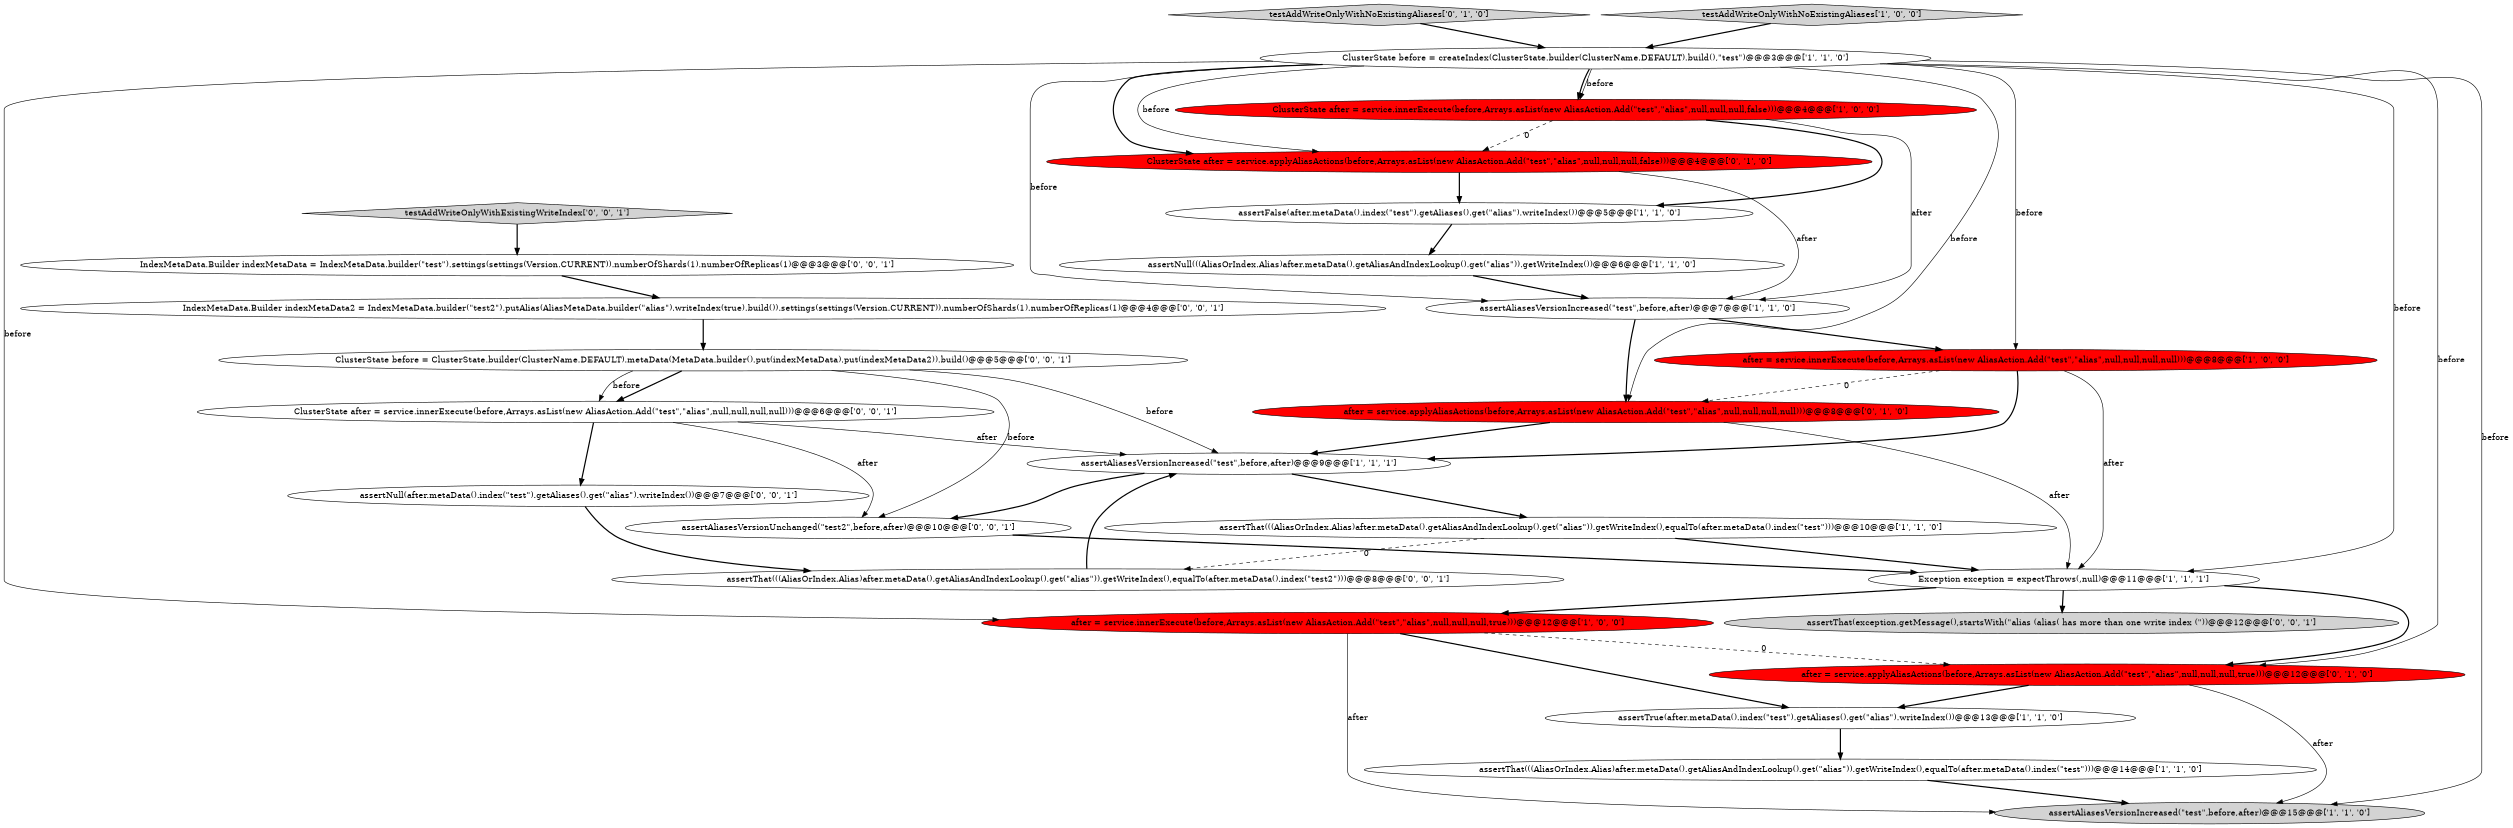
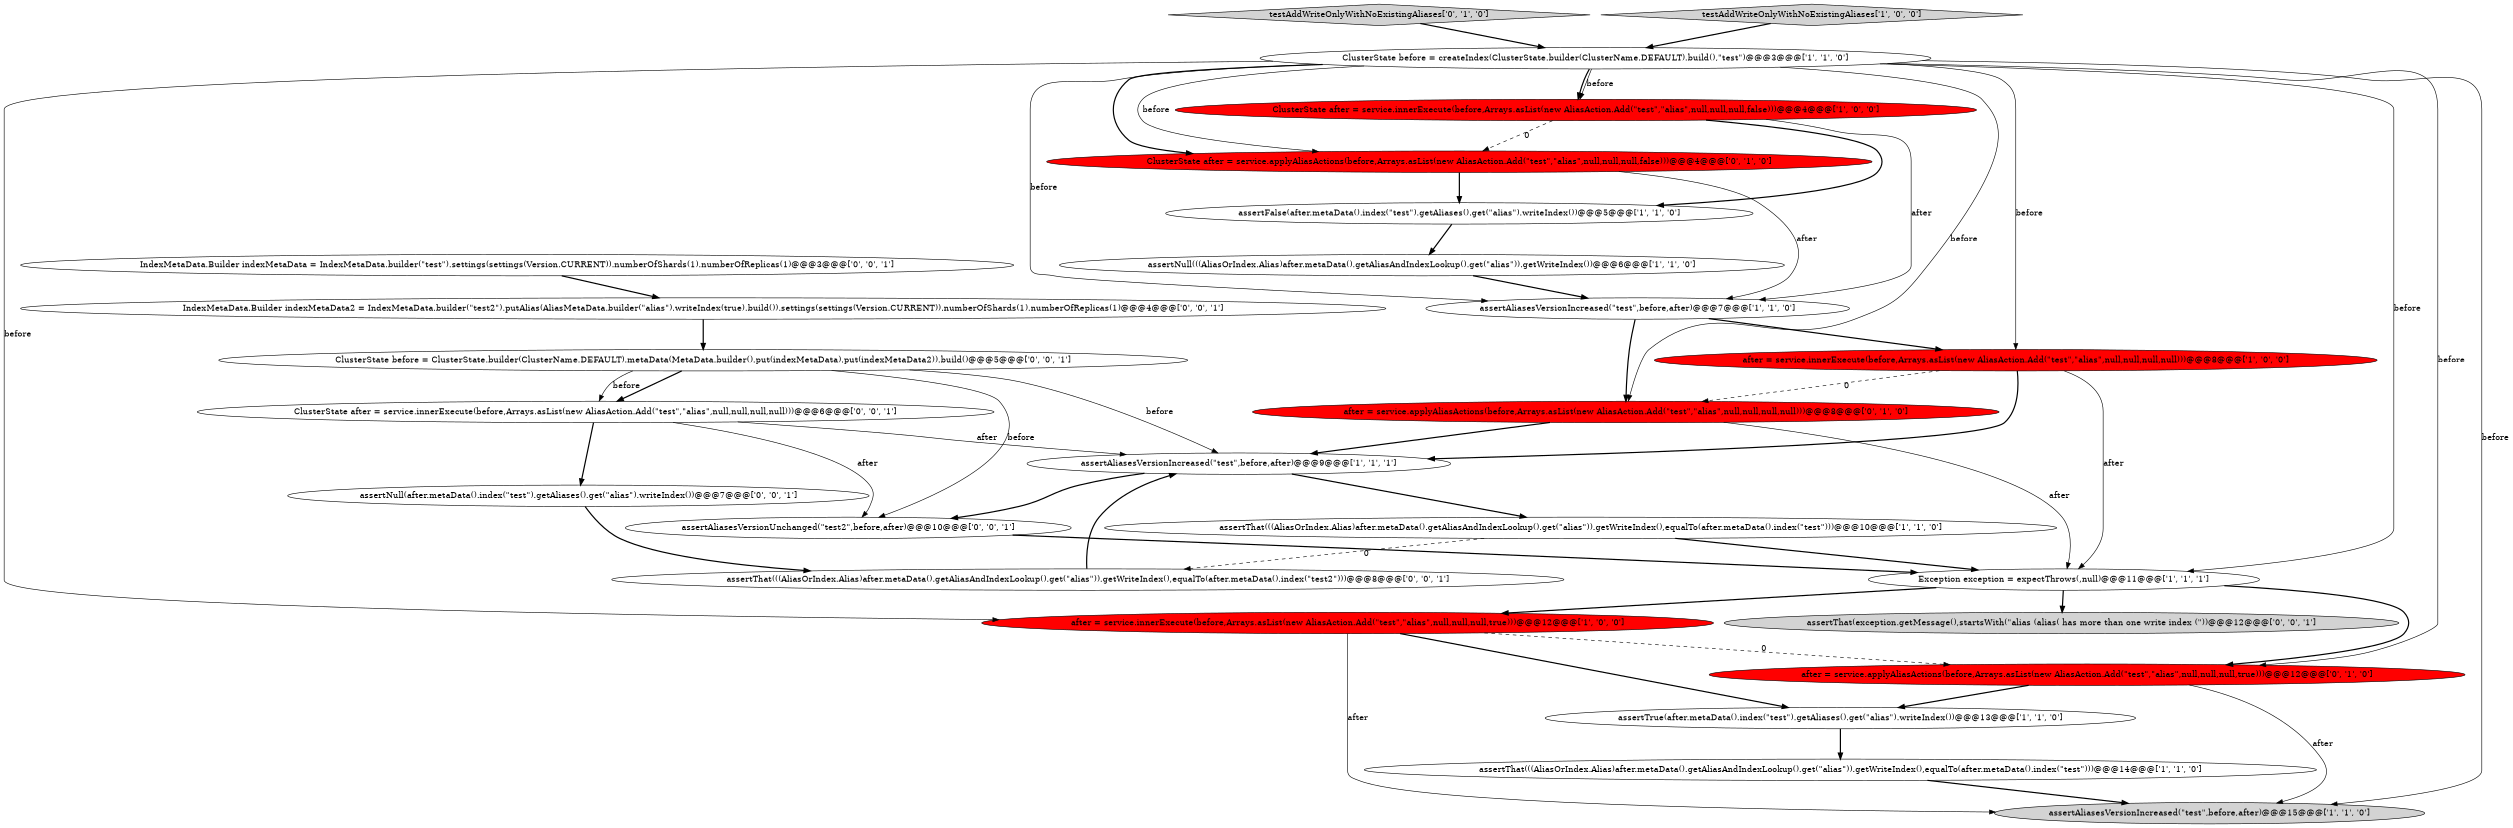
  digraph {
    node [fillcolor=white shape=ellipse style=filled]
    edge [style=bold]
    n1 [label="IndexMetaData.Builder indexMetaData = IndexMetaData.builder(\"test\").settings(settings(Version.CURRENT)).numberOfShards(1).numberOfReplicas(1)@@@3@@@['0', '0', '1']"]
    n2 [label="IndexMetaData.Builder indexMetaData2 = IndexMetaData.builder(\"test2\").putAlias(AliasMetaData.builder(\"alias\").writeIndex(true).build()).settings(settings(Version.CURRENT)).numberOfShards(1).numberOfReplicas(1)@@@4@@@['0', '0', '1']"]
    n3 [fillcolor=red label="ClusterState after = service.innerExecute(before,Arrays.asList(new AliasAction.Add(\"test\",\"alias\",null,null,null,false)))@@@4@@@['1', '0', '0']"]
    n4 [label="assertAliasesVersionIncreased(\"test\",before,after)@@@7@@@['1', '1', '0']"]
    n5 [fillcolor=red label="ClusterState after = service.applyAliasActions(before,Arrays.asList(new AliasAction.Add(\"test\",\"alias\",null,null,null,false)))@@@4@@@['0', '1', '0']"]
    n6 [label="assertFalse(after.metaData().index(\"test\").getAliases().get(\"alias\").writeIndex())@@@5@@@['1', '1', '0']"]
    n7 [fillcolor=red label="after = service.applyAliasActions(before,Arrays.asList(new AliasAction.Add(\"test\",\"alias\",null,null,null,true)))@@@12@@@['0', '1', '0']"]
    n8 [fillcolor=lightgray label="assertAliasesVersionIncreased(\"test\",before,after)@@@15@@@['1', '1', '0']"]
    n9 [label="assertTrue(after.metaData().index(\"test\").getAliases().get(\"alias\").writeIndex())@@@13@@@['1', '1', '0']"]
    n10 [fillcolor=lightgray label="testAddWriteOnlyWithNoExistingAliases['0', '1', '0']" shape=diamond]
    n11 [label="ClusterState before = createIndex(ClusterState.builder(ClusterName.DEFAULT).build(),\"test\")@@@3@@@['1', '1', '0']"]
    n12 [label="ClusterState before = ClusterState.builder(ClusterName.DEFAULT).metaData(MetaData.builder().put(indexMetaData).put(indexMetaData2)).build()@@@5@@@['0', '0', '1']"]
    n13 [label="ClusterState after = service.innerExecute(before,Arrays.asList(new AliasAction.Add(\"test\",\"alias\",null,null,null,null)))@@@6@@@['0', '0', '1']"]
    n14 [label="assertAliasesVersionIncreased(\"test\",before,after)@@@9@@@['1', '1', '1']"]
    n15 [label="assertAliasesVersionUnchanged(\"test2\",before,after)@@@10@@@['0', '0', '1']"]
    n16 [label="assertNull(((AliasOrIndex.Alias)after.metaData().getAliasAndIndexLookup().get(\"alias\")).getWriteIndex())@@@6@@@['1', '1', '0']"]
    n17 [fillcolor=red label="after = service.innerExecute(before,Arrays.asList(new AliasAction.Add(\"test\",\"alias\",null,null,null,null)))@@@8@@@['1', '0', '0']"]
    n18 [fillcolor=red label="after = service.applyAliasActions(before,Arrays.asList(new AliasAction.Add(\"test\",\"alias\",null,null,null,null)))@@@8@@@['0', '1', '0']"]
    n19 [label="Exception exception = expectThrows(,null)@@@11@@@['1', '1', '1']"]
    n20 [label="assertNull(after.metaData().index(\"test\").getAliases().get(\"alias\").writeIndex())@@@7@@@['0', '0', '1']"]
    n21 [label="assertThat(((AliasOrIndex.Alias)after.metaData().getAliasAndIndexLookup().get(\"alias\")).getWriteIndex(),equalTo(after.metaData().index(\"test2\")))@@@8@@@['0', '0', '1']"]
    n22 [fillcolor=lightgray label="assertThat(exception.getMessage(),startsWith(\"alias (alias( has more than one write index (\"))@@@12@@@['0', '0', '1']"]
    n23 [fillcolor=red label="after = service.innerExecute(before,Arrays.asList(new AliasAction.Add(\"test\",\"alias\",null,null,null,true)))@@@12@@@['1', '0', '0']"]
    n24 [label="assertThat(((AliasOrIndex.Alias)after.metaData().getAliasAndIndexLookup().get(\"alias\")).getWriteIndex(),equalTo(after.metaData().index(\"test\")))@@@14@@@['1', '1', '0']"]
    n25 [fillcolor=lightgray label="testAddWriteOnlyWithNoExistingAliases['1', '0', '0']" shape=diamond]
-   n26 [fillcolor=lightgray label="testAddWriteOnlyWithExistingWriteIndex['0', '0', '1']" shape=diamond]
    n27 [label="assertThat(((AliasOrIndex.Alias)after.metaData().getAliasAndIndexLookup().get(\"alias\")).getWriteIndex(),equalTo(after.metaData().index(\"test\")))@@@10@@@['1', '1', '0']"]
    n1 -> n2
    n2 -> n12
    n3 -> n4 [label=after style=solid]
    n3 -> n5 [label=0 style=dashed]
    n3 -> n6
    n4 -> n17
    n4 -> n18
    n5 -> n4 [label=after style=solid]
    n5 -> n6
    n6 -> n16
    n7 -> n8 [label=after style=solid]
    n7 -> n9
    n9 -> n24
    n10 -> n11
    n11 -> n3
    n11 -> n3 [label=before style=solid]
    n11 -> n4 [label=before style=solid]
    n11 -> n5
    n11 -> n5 [label=before style=solid]
    n11 -> n7 [label=before style=solid]
    n11 -> n8 [label=before style=solid]
    n11 -> n17 [label=before style=solid]
    n11 -> n18 [label=before style=solid]
    n11 -> n19 [label=before style=solid]
    n11 -> n23 [label=before style=solid]
    n12 -> n13
    n12 -> n13 [label=before style=solid]
    n12 -> n14 [label=before style=solid]
    n12 -> n15 [label=before style=solid]
    n13 -> n14 [label=after style=solid]
    n13 -> n15 [label=after style=solid]
    n13 -> n20
    n14 -> n15
    n14 -> n27
    n15 -> n19
    n16 -> n4
    n17 -> n14
    n17 -> n18 [label=0 style=dashed]
    n17 -> n19 [label=after style=solid]
    n18 -> n14
    n18 -> n19 [label=after style=solid]
    n19 -> n7
    n19 -> n22
    n19 -> n23
    n20 -> n21
    n21 -> n14
    n23 -> n7 [label=0 style=dashed]
    n23 -> n8 [label=after style=solid]
    n23 -> n9
    n24 -> n8
    n25 -> n11
-   n26 -> n1
    n27 -> n19
    n27 -> n21 [label=0 style=dashed]
  }
